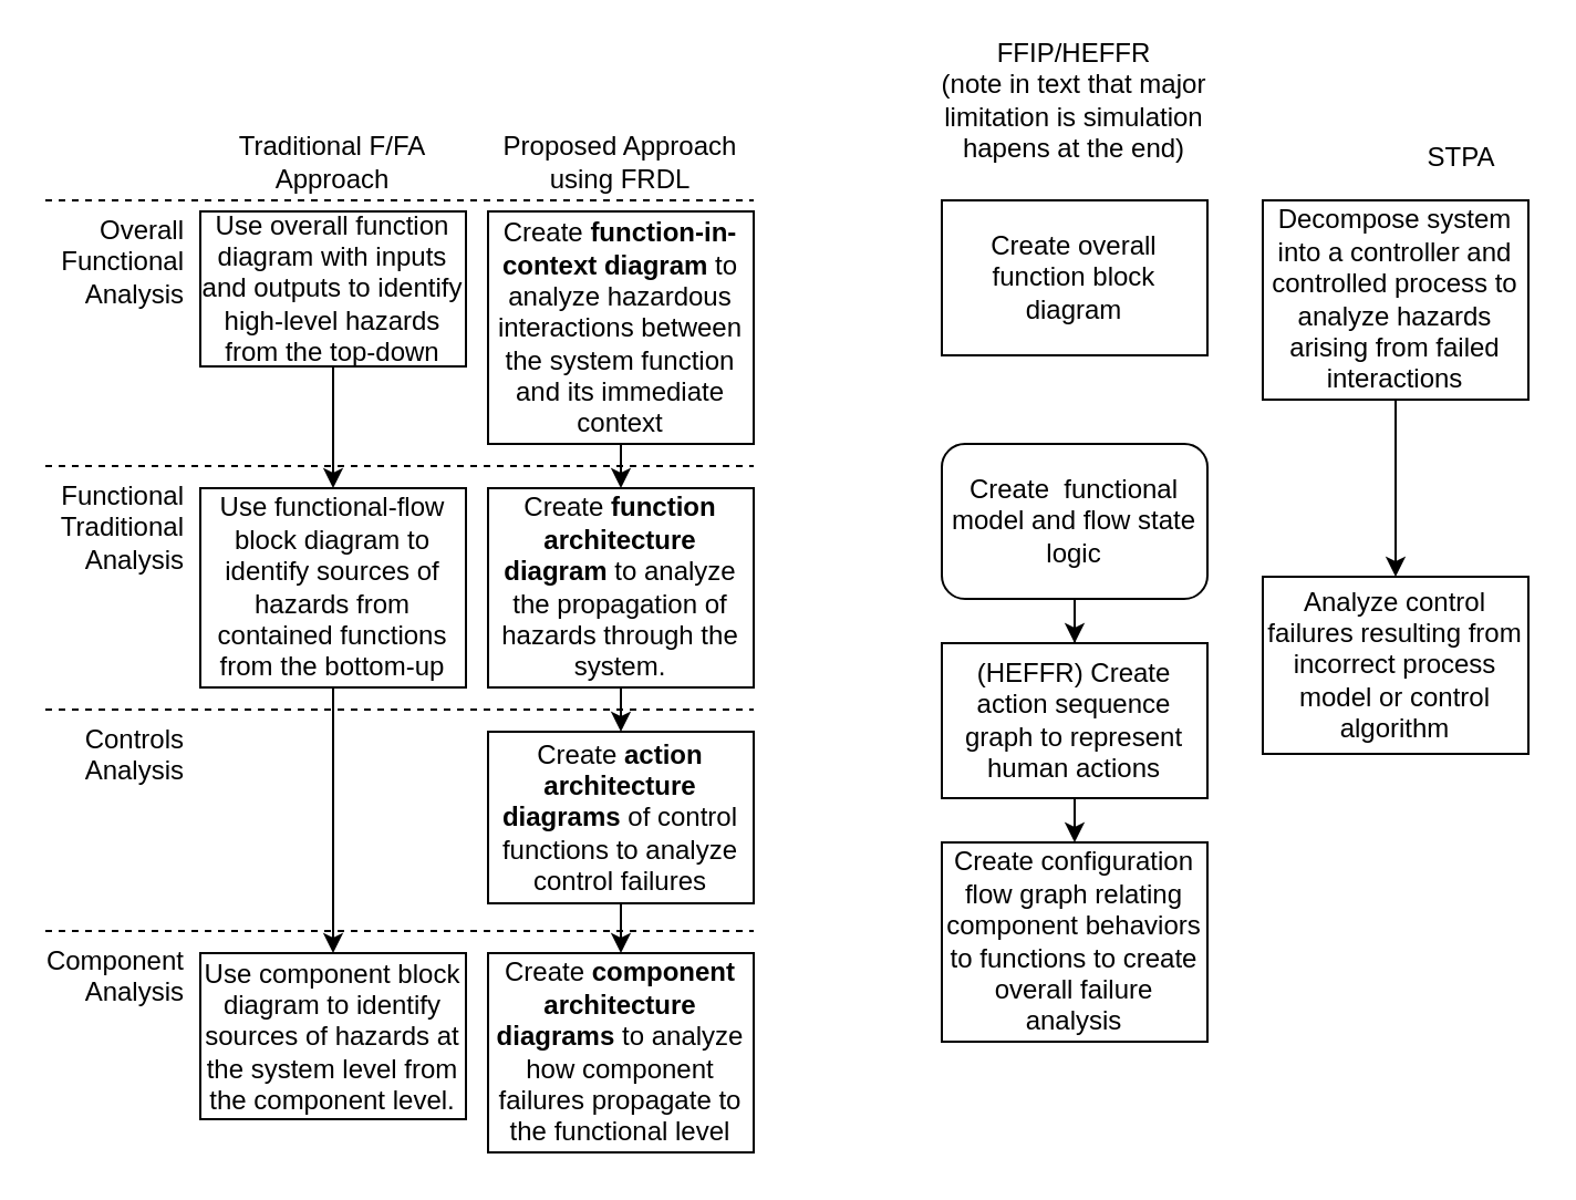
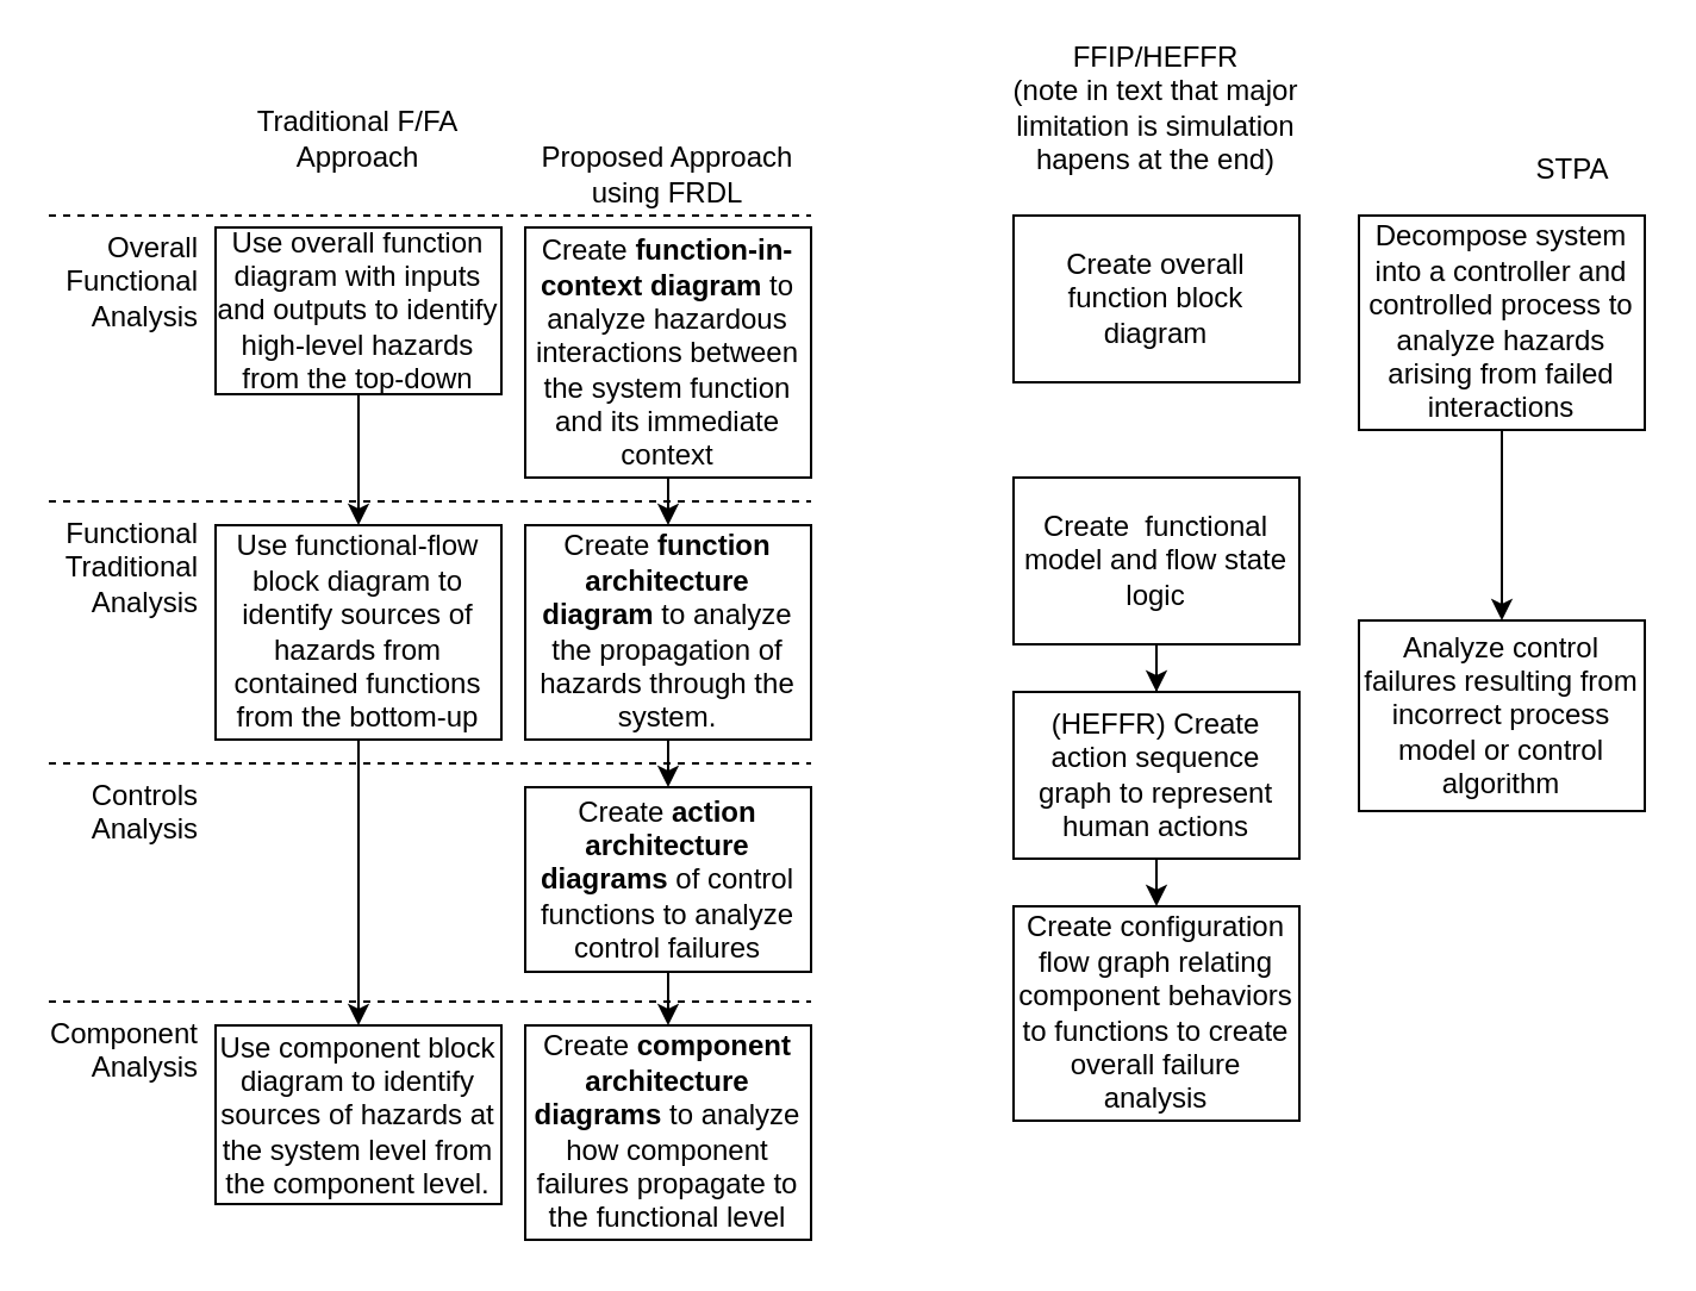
  <mxCell id="0" />
  <mxCell id="1" parent="0" />
- <mxCell id="2" value="Traditional F/FA Approach" style="text;html=1;strokeColor=none;fillColor=none;align=center;verticalAlign=bottom;whiteSpace=wrap;rounded=0;" parent="1" vertex="1"><mxGeometry x="90" y="60" width="120" height="30" as="geometry" /></mxCell>
+ <mxCell id="2" value="Traditional F/FA Approach" style="text;html=1;strokeColor=none;fillColor=none;align=center;verticalAlign=bottom;whiteSpace=wrap;rounded=0;" parent="1" vertex="1"><mxGeometry x="90" y="45" width="120" height="30" as="geometry" /></mxCell>
  <mxCell id="3" style="edgeStyle=orthogonalEdgeStyle;rounded=0;orthogonalLoop=1;jettySize=auto;html=1;exitX=0.5;exitY=1;exitDx=0;exitDy=0;entryX=0.5;entryY=0;entryDx=0;entryDy=0;" parent="1" source="4" target="6" edge="1"><mxGeometry relative="1" as="geometry" /></mxCell>
  <mxCell id="4" value="Use overall function diagram with inputs and outputs to identify high-level hazards from the top-down" style="rounded=0;whiteSpace=wrap;html=1;" parent="1" vertex="1"><mxGeometry x="90" y="95" width="120" height="70" as="geometry" /></mxCell>
  <mxCell id="5" style="edgeStyle=orthogonalEdgeStyle;rounded=0;orthogonalLoop=1;jettySize=auto;html=1;exitX=0.5;exitY=1;exitDx=0;exitDy=0;" parent="1" source="6" target="14" edge="1"><mxGeometry relative="1" as="geometry" /></mxCell>
  <mxCell id="6" value="Use functional-flow block diagram to identify sources of hazards from contained functions from the bottom-up" style="rounded=0;whiteSpace=wrap;html=1;" parent="1" vertex="1"><mxGeometry x="90" y="220" width="120" height="90" as="geometry" /></mxCell>
  <mxCell id="7" value="Analyze control failures resulting from incorrect process model or control algorithm" style="rounded=0;whiteSpace=wrap;html=1;" parent="1" vertex="1"><mxGeometry x="570" y="260" width="120" height="80" as="geometry" /></mxCell>
  <mxCell id="8" value="STPA" style="text;html=1;strokeColor=none;fillColor=none;align=center;verticalAlign=bottom;whiteSpace=wrap;rounded=0;" parent="1" vertex="1"><mxGeometry x="630" y="30" width="60" height="50" as="geometry" /></mxCell>
  <mxCell id="9" style="edgeStyle=orthogonalEdgeStyle;rounded=0;orthogonalLoop=1;jettySize=auto;html=1;exitX=0.5;exitY=1;exitDx=0;exitDy=0;entryX=0.5;entryY=0;entryDx=0;entryDy=0;" parent="1" source="34" target="7" edge="1"><mxGeometry relative="1" as="geometry" /></mxCell>
  <mxCell id="10" value="Overall Functional Analysis" style="text;html=1;strokeColor=none;fillColor=none;align=right;verticalAlign=top;whiteSpace=wrap;rounded=0;" parent="1" vertex="1"><mxGeometry x="25" y="90" width="60" height="50" as="geometry" /></mxCell>
  <mxCell id="11" value="Functional Traditional Analysis" style="text;html=1;strokeColor=none;fillColor=none;align=right;verticalAlign=top;whiteSpace=wrap;rounded=0;" parent="1" vertex="1"><mxGeometry x="25" y="210" width="60" height="50" as="geometry" /></mxCell>
  <mxCell id="12" value="Controls&lt;br&gt;Analysis" style="text;html=1;strokeColor=none;fillColor=none;align=right;verticalAlign=top;whiteSpace=wrap;rounded=0;" parent="1" vertex="1"><mxGeometry x="25" y="320" width="60" height="50" as="geometry" /></mxCell>
  <mxCell id="13" value="Component Analysis" style="text;html=1;strokeColor=none;fillColor=none;align=right;verticalAlign=top;whiteSpace=wrap;rounded=0;" parent="1" vertex="1"><mxGeometry x="25" y="420" width="60" height="40" as="geometry" /></mxCell>
  <mxCell id="14" value="Use component block diagram to identify sources of hazards at the system level from the component level." style="rounded=0;whiteSpace=wrap;html=1;" parent="1" vertex="1"><mxGeometry x="90" y="430" width="120" height="75" as="geometry" /></mxCell>
  <mxCell id="15" value="FFIP/HEFFR&lt;br&gt;(note in text that major limitation is simulation hapens at the end)" style="text;html=1;strokeColor=none;fillColor=none;align=center;verticalAlign=middle;whiteSpace=wrap;rounded=0;" parent="1" vertex="1"><mxGeometry x="420" y="20" width="130" height="50" as="geometry" /></mxCell>
  <mxCell id="16" value="Create overall function block diagram" style="rounded=0;whiteSpace=wrap;html=1;" parent="1" vertex="1"><mxGeometry x="425" y="90" width="120" height="70" as="geometry" /></mxCell>
  <mxCell id="17" style="edgeStyle=orthogonalEdgeStyle;rounded=0;orthogonalLoop=1;jettySize=auto;html=1;exitX=0.5;exitY=1;exitDx=0;exitDy=0;" parent="1" source="18" target="21" edge="1"><mxGeometry relative="1" as="geometry" /></mxCell>
- <mxCell id="18" value="Create&amp;nbsp; functional model and flow state logic" style="whiteSpace=wrap;html=1;rounded=1;" parent="1" vertex="1"><mxGeometry x="425" y="200" width="120" height="70" as="geometry" /></mxCell>
+ <mxCell id="18" value="Create&amp;nbsp; functional model and flow state logic" style="rounded=0;whiteSpace=wrap;html=1;" parent="1" vertex="1"><mxGeometry x="425" y="200" width="120" height="70" as="geometry" /></mxCell>
  <mxCell id="19" value="Create configuration flow graph relating component behaviors to functions to create overall failure analysis" style="rounded=0;whiteSpace=wrap;html=1;" parent="1" vertex="1"><mxGeometry x="425" y="380" width="120" height="90" as="geometry" /></mxCell>
  <mxCell id="20" style="edgeStyle=orthogonalEdgeStyle;rounded=0;orthogonalLoop=1;jettySize=auto;html=1;exitX=0.5;exitY=1;exitDx=0;exitDy=0;entryX=0.5;entryY=0;entryDx=0;entryDy=0;" parent="1" source="21" target="19" edge="1"><mxGeometry relative="1" as="geometry" /></mxCell>
  <mxCell id="21" value="(HEFFR) Create action sequence graph to represent human actions" style="rounded=0;whiteSpace=wrap;html=1;" parent="1" vertex="1"><mxGeometry x="425" y="290" width="120" height="70" as="geometry" /></mxCell>
  <mxCell id="22" value="Proposed Approach using FRDL" style="text;html=1;strokeColor=none;fillColor=none;align=center;verticalAlign=bottom;whiteSpace=wrap;rounded=0;" parent="1" vertex="1"><mxGeometry x="220" y="60" width="120" height="30" as="geometry" /></mxCell>
  <mxCell id="23" style="edgeStyle=orthogonalEdgeStyle;rounded=0;orthogonalLoop=1;jettySize=auto;html=1;exitX=0.5;exitY=1;exitDx=0;exitDy=0;entryX=0.5;entryY=0;entryDx=0;entryDy=0;" parent="1" source="24" target="26" edge="1"><mxGeometry relative="1" as="geometry" /></mxCell>
  <mxCell id="24" value="Create&amp;nbsp;&lt;b&gt;function-in-context diagram&lt;/b&gt; to analyze hazardous interactions between the system function and its immediate context" style="rounded=0;whiteSpace=wrap;html=1;" parent="1" vertex="1"><mxGeometry x="220" y="95" width="120" height="105" as="geometry" /></mxCell>
  <mxCell id="25" style="edgeStyle=orthogonalEdgeStyle;rounded=0;orthogonalLoop=1;jettySize=auto;html=1;exitX=0.5;exitY=1;exitDx=0;exitDy=0;entryX=0.5;entryY=0;entryDx=0;entryDy=0;" parent="1" source="26" target="28" edge="1"><mxGeometry relative="1" as="geometry" /></mxCell>
  <mxCell id="26" value="Create &lt;b&gt;function architecture diagram&lt;/b&gt; to analyze the propagation of hazards through the system." style="rounded=0;whiteSpace=wrap;html=1;" parent="1" vertex="1"><mxGeometry x="220" y="220" width="120" height="90" as="geometry" /></mxCell>
  <mxCell id="27" style="edgeStyle=orthogonalEdgeStyle;rounded=0;orthogonalLoop=1;jettySize=auto;html=1;exitX=0.5;exitY=1;exitDx=0;exitDy=0;" parent="1" source="28" target="29" edge="1"><mxGeometry relative="1" as="geometry" /></mxCell>
  <mxCell id="28" value="Create &lt;b&gt;action architecture diagrams&lt;/b&gt; of control functions to analyze control failures" style="rounded=0;whiteSpace=wrap;html=1;" parent="1" vertex="1"><mxGeometry x="220" y="330" width="120" height="77.5" as="geometry" /></mxCell>
  <mxCell id="29" value="Create &lt;b&gt;component architecture diagrams&amp;nbsp;&lt;/b&gt;to analyze how component failures propagate to the functional level" style="rounded=0;whiteSpace=wrap;html=1;" parent="1" vertex="1"><mxGeometry x="220" y="430" width="120" height="90" as="geometry" /></mxCell>
  <mxCell id="30" value="" style="endArrow=none;dashed=1;html=1;rounded=0;" parent="1" edge="1"><mxGeometry width="50" height="50" relative="1" as="geometry"><mxPoint x="20" y="420" as="sourcePoint" /><mxPoint x="340" y="420" as="targetPoint" /></mxGeometry></mxCell>
  <mxCell id="31" value="" style="endArrow=none;dashed=1;html=1;rounded=0;" parent="1" edge="1"><mxGeometry width="50" height="50" relative="1" as="geometry"><mxPoint x="20" y="320" as="sourcePoint" /><mxPoint x="340" y="320" as="targetPoint" /></mxGeometry></mxCell>
  <mxCell id="32" value="" style="endArrow=none;dashed=1;html=1;rounded=0;" parent="1" edge="1"><mxGeometry width="50" height="50" relative="1" as="geometry"><mxPoint x="20" y="210" as="sourcePoint" /><mxPoint x="340" y="210" as="targetPoint" /></mxGeometry></mxCell>
  <mxCell id="33" value="" style="endArrow=none;dashed=1;html=1;rounded=0;" parent="1" edge="1"><mxGeometry width="50" height="50" relative="1" as="geometry"><mxPoint x="20" y="90" as="sourcePoint" /><mxPoint x="340" y="90" as="targetPoint" /></mxGeometry></mxCell>
  <mxCell id="34" value="Decompose system into a controller and controlled process to analyze hazards arising from failed interactions" style="rounded=0;whiteSpace=wrap;html=1;" parent="1" vertex="1"><mxGeometry x="570" y="90" width="120" height="90" as="geometry" /></mxCell>
